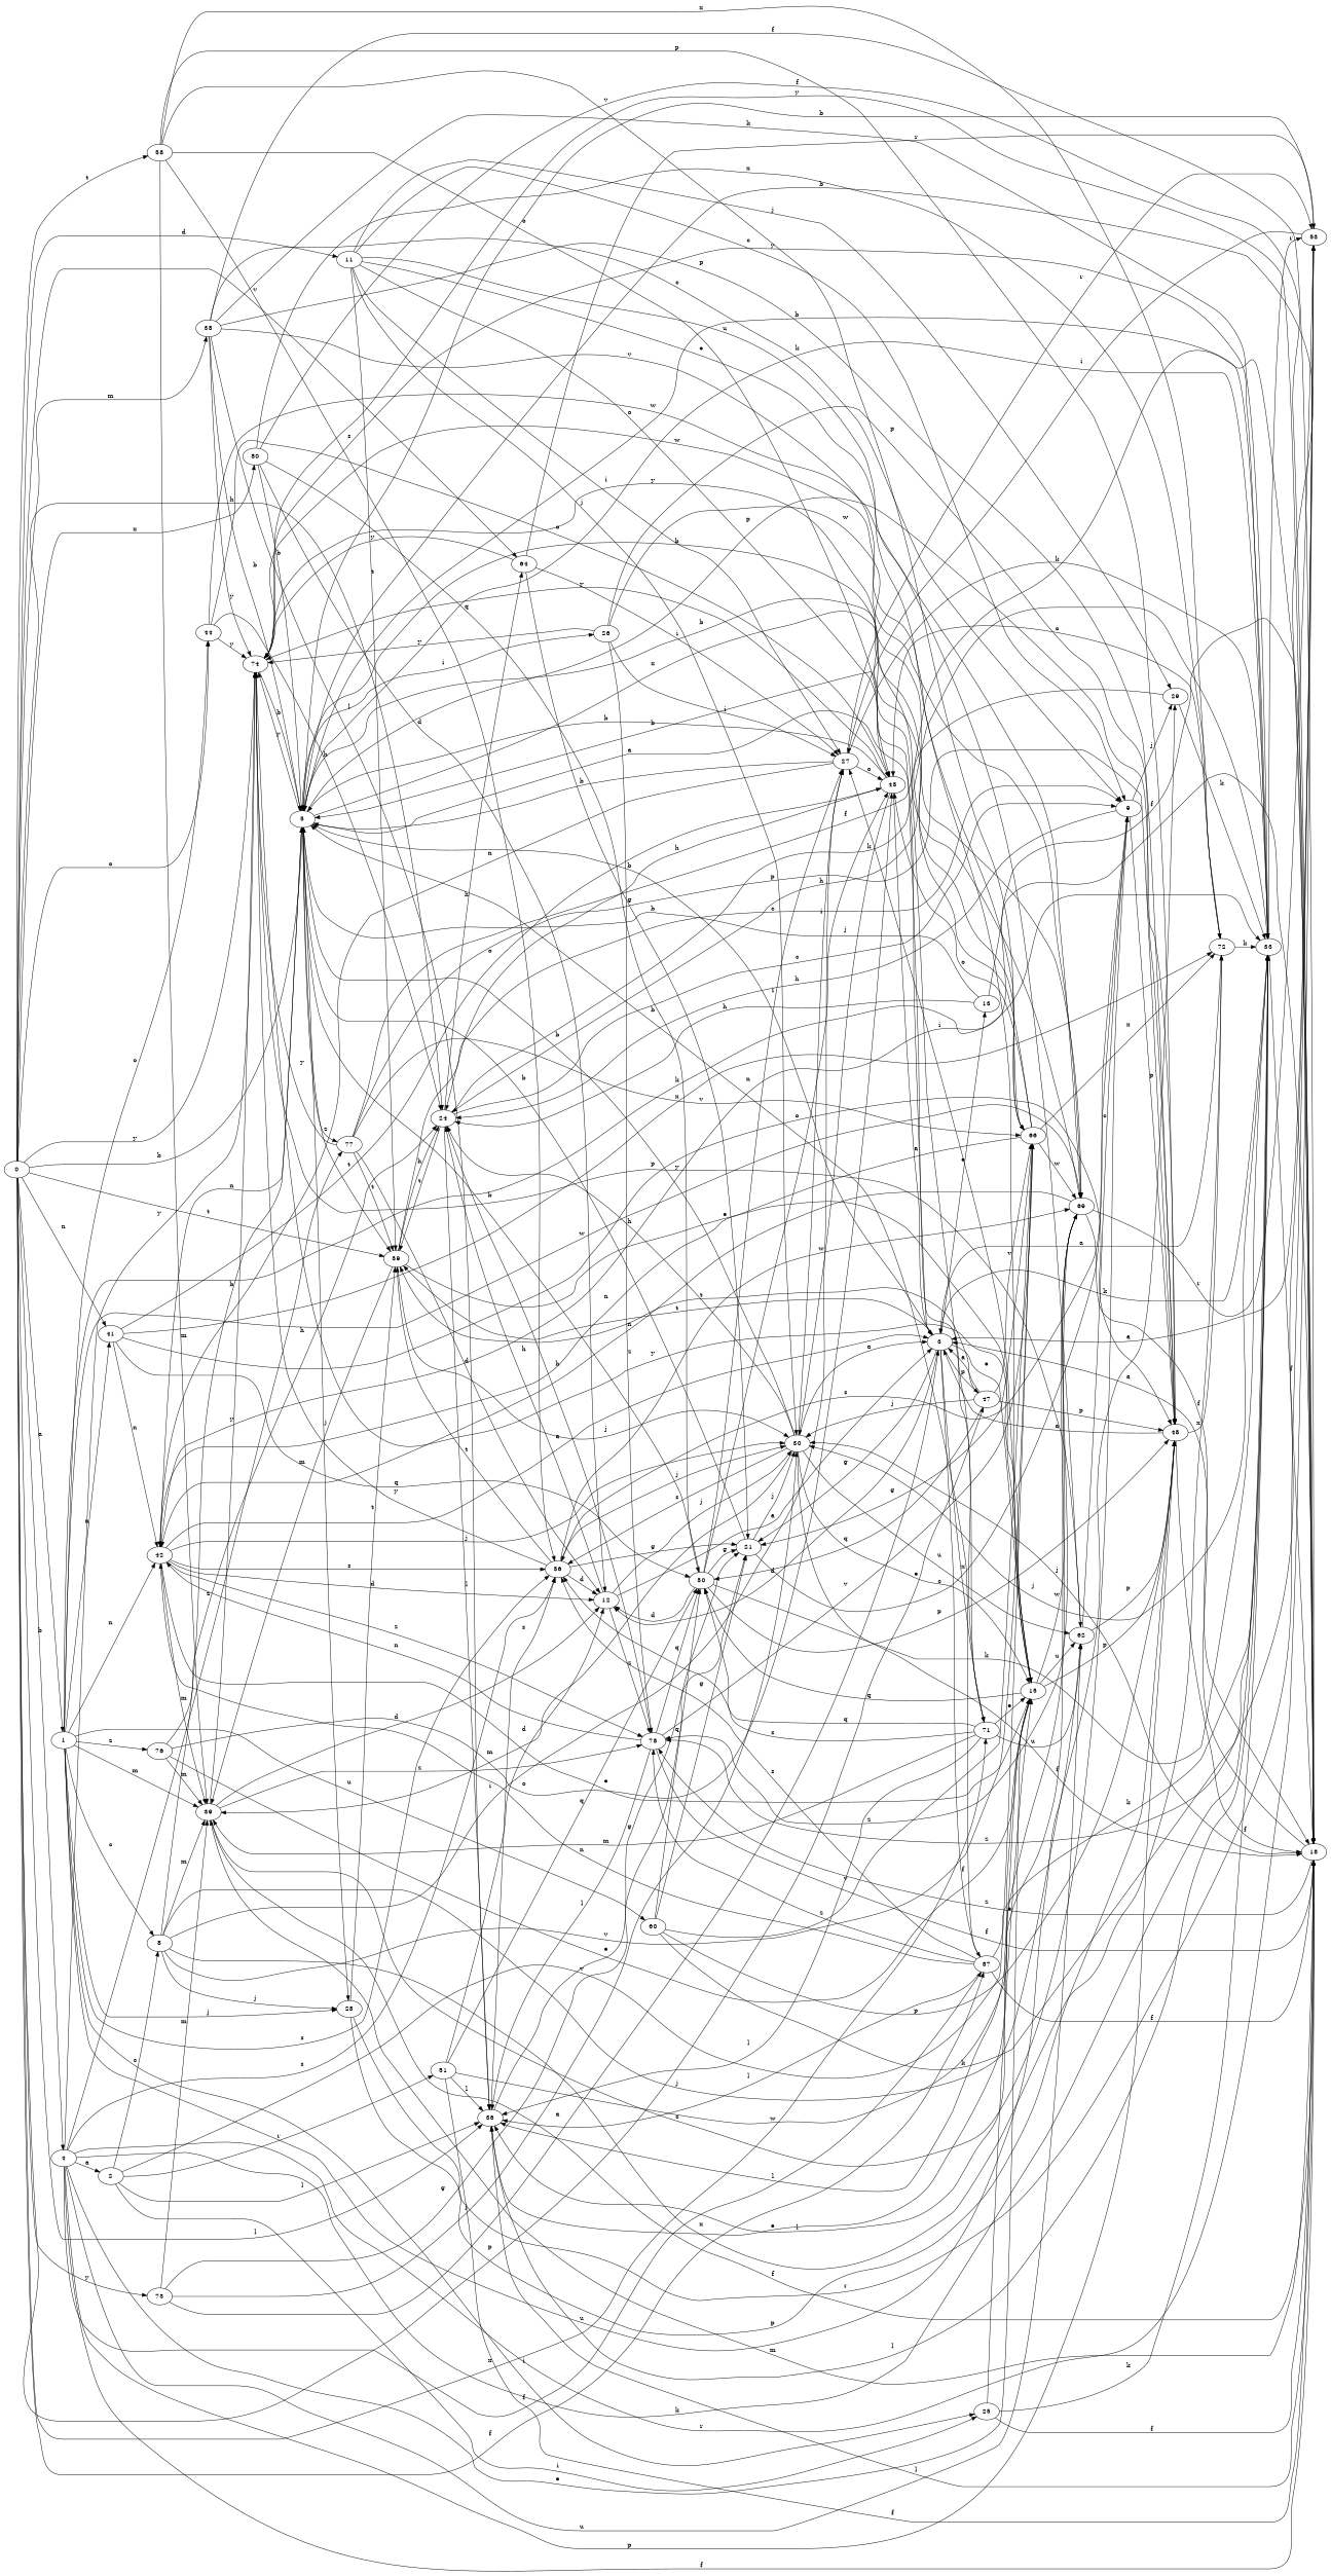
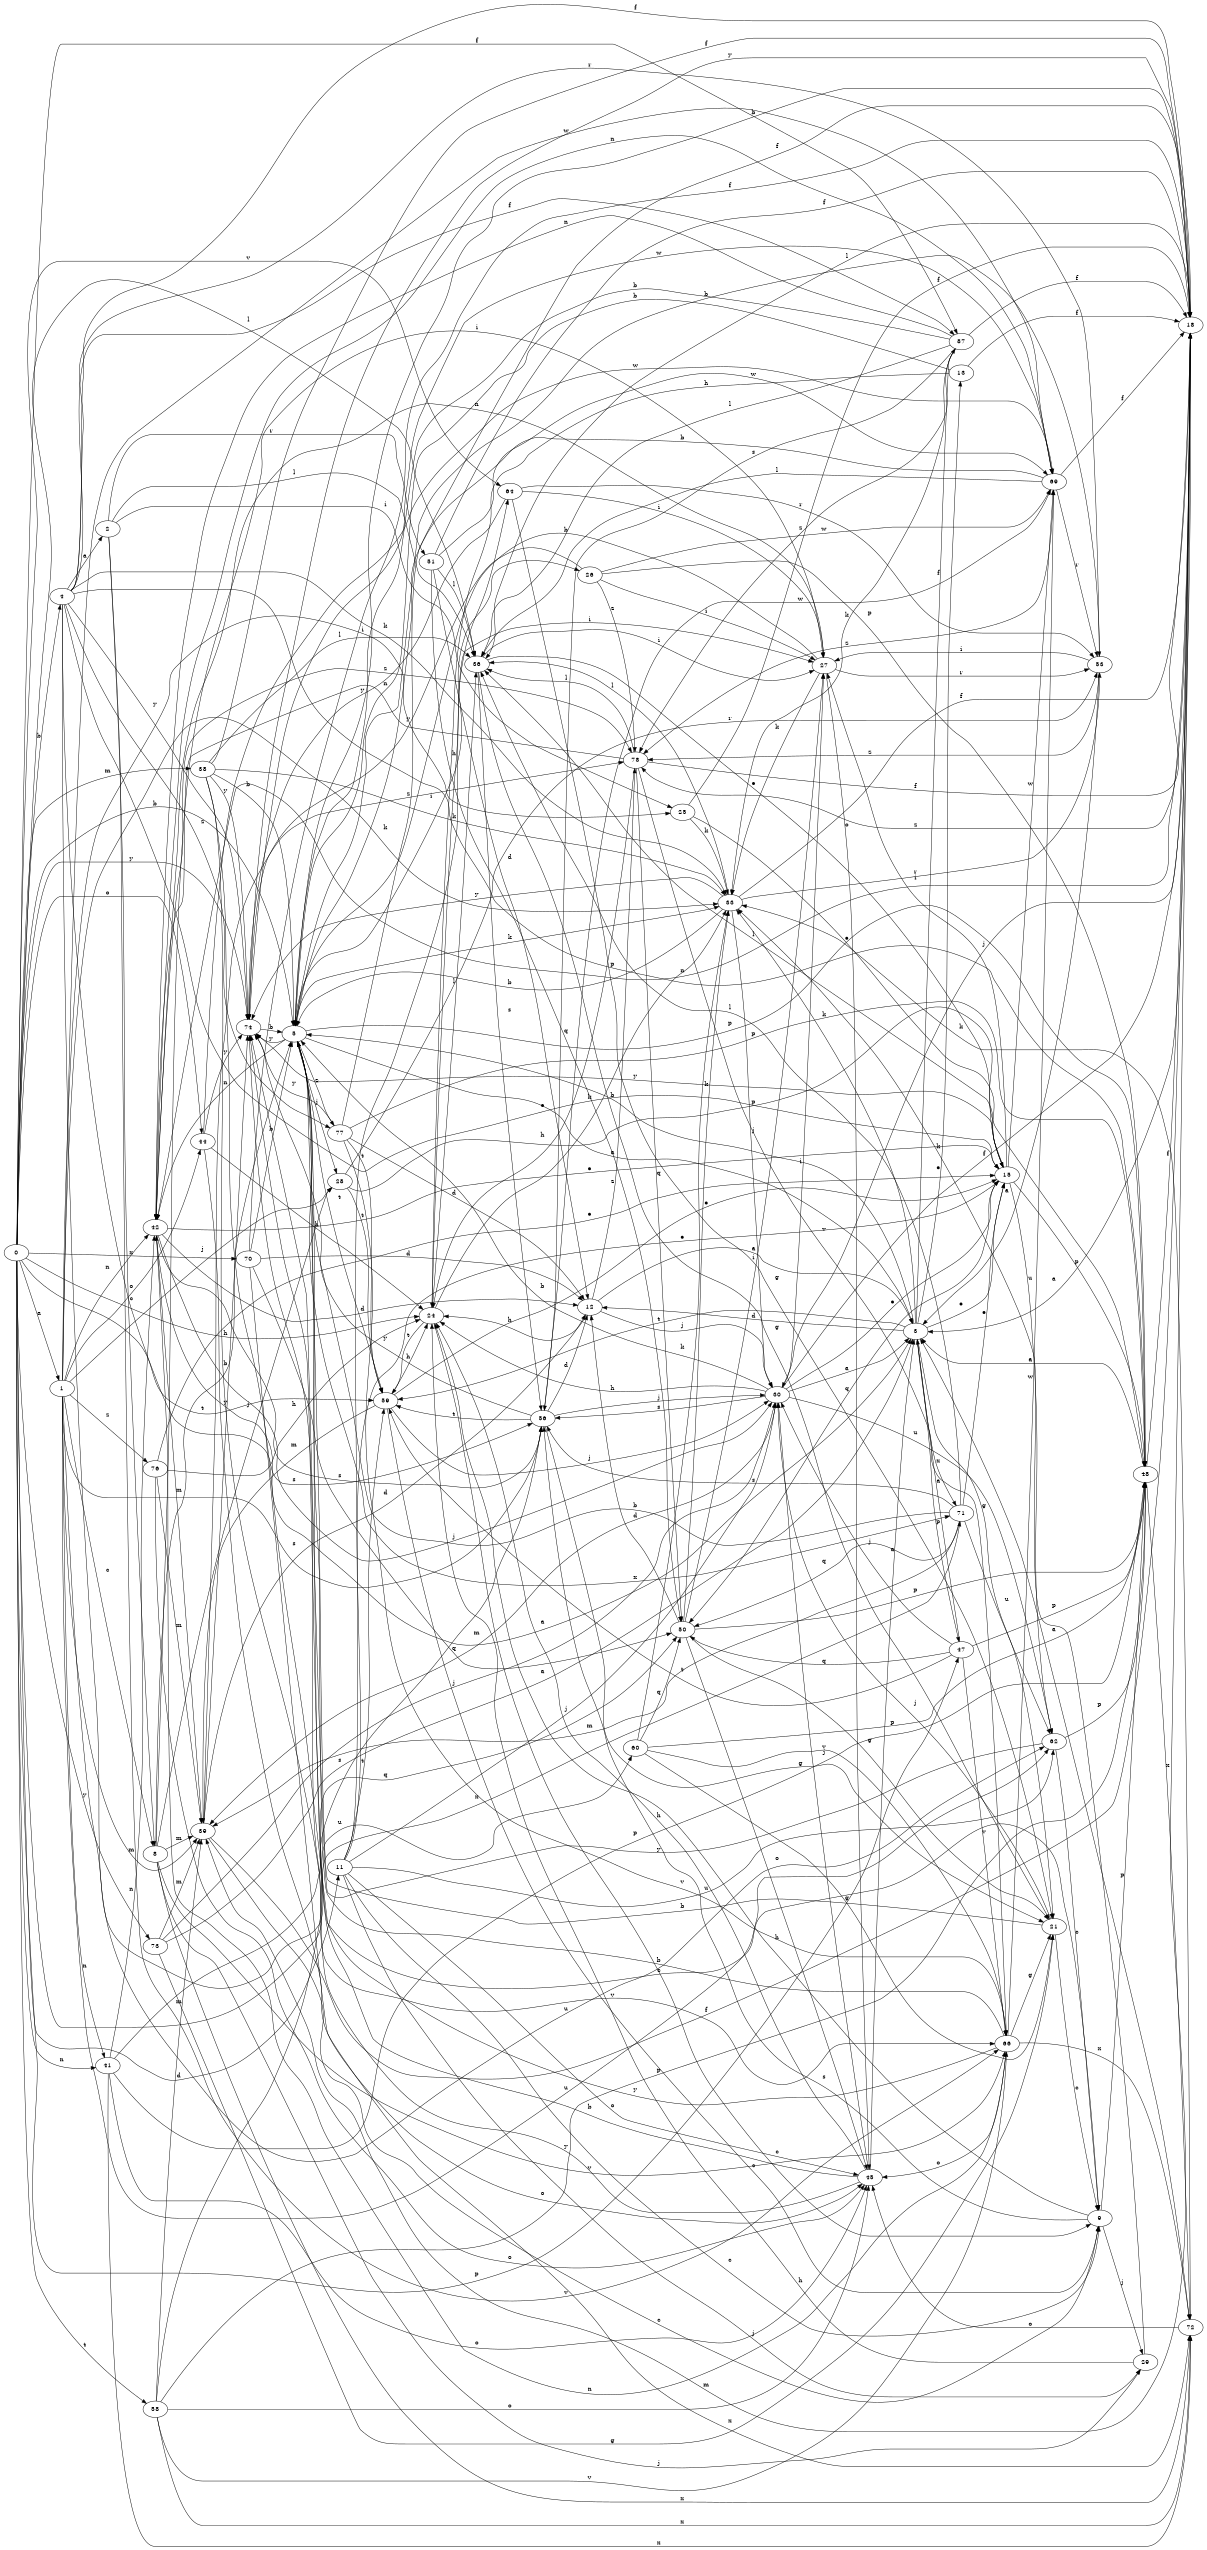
  strict digraph {
    rankdir=LR
    0
    1
    4
    5
    11
    n6 [label=87]
    24
    36
    38
    41
    44
    47
    58
    59
    64
-   70 [label=80]
+   70
    71
    73
    74
    8
    25
    28
    33
    39
    42
    56
    60
    62
    69
    76
    2
    15
    18
    48
    53
    77
    3
    26
    27
    29
    9
    30
    45
    78
    21
    66
    72
    50
    12
    51
    13
    0 -> 1 [label=a]
    0 -> 4 [label=b]
    0 -> 5 [label=b]
    0 -> 11 [label=d]
    0 -> n6 [label=f]
    0 -> 24 [label=h]
    0 -> 36 [label=l]
    0 -> 38 [label=m]
    0 -> 41 [label=n]
    0 -> 44 [label=o]
    0 -> 47 [label=p]
    0 -> 58 [label=t]
    0 -> 59 [label=t]
    0 -> 64 [label=v]
    0 -> 70 [label=x]
    0 -> 71 [label=x]
    0 -> 73 [label=y]
    0 -> 74 [label=y]
    1 -> 41 [label=n]
    1 -> 44 [label=o]
    1 -> 8 [label=c]
    1 -> 25 [label=i]
    1 -> 28 [label=j]
    1 -> 33 [label=k]
    1 -> 39 [label=m]
    1 -> 42 [label=n]
    1 -> 56 [label=s]
    1 -> 60 [label=u]
    1 -> 62 [label=u]
    1 -> 69 [label=w]
    1 -> 76 [label=z]
    4 -> n6 [label=f]
    4 -> 74 [label=y]
    4 -> 33 [label=k]
    4 -> 56 [label=s]
    4 -> 62 [label=u]
    4 -> 2 [label=a]
    4 -> 15 [label=e]
    4 -> 18 [label=f]
    4 -> 48 [label=p]
    4 -> 53 [label=r]
    4 -> 77 [label=z]
    5 -> 59 [label=t]
    5 -> 71 [label=x]
    5 -> 74 [label=y]
    5 -> 28 [label=j]
    5 -> 33 [label=k]
    5 -> 42 [label=n]
    5 -> 48 [label=p]
    5 -> 77 [label=z]
    5 -> 3 [label=a]
    5 -> 26 [label=i]
    11 -> 59 [label=t]
    11 -> 62 [label=u]
    11 -> 15 [label=e]
    11 -> 27 [label=i]
    11 -> 29 [label=j]
    11 -> 9 [label=c]
    11 -> 30 [label=j]
    11 -> 45 [label=o]
    n6 -> 5 [label=b]
    n6 -> 36 [label=l]
    n6 -> 33 [label=k]
    n6 -> 42 [label=n]
    n6 -> 56 [label=s]
    n6 -> 18 [label=f]
    n6 -> 78 [label=z]
    24 -> 36 [label=l]
    24 -> 59 [label=t]
    24 -> 64 [label=h]
    24 -> 33 [label=k]
    24 -> 9 [label=c]
    36 -> 56 [label=s]
    36 -> 15 [label=e]
+   36 -> 27 [label=i]
    36 -> 21 [label=g]
    38 -> 5 [label=b]
    38 -> 36 [label=l]
    38 -> 74 [label=y]
    38 -> 33 [label=k]
    38 -> 18 [label=f]
-   38 -> 48 [label=p]
    38 -> 9 [label=c]
    38 -> 66 [label=v]
    41 -> 42 [label=n]
    41 -> 48 [label=p]
    41 -> 45 [label=o]
    41 -> 72 [label=x]
    41 -> 50 [label=q]
    44 -> 24 [label=h]
    44 -> 74 [label=y]
    44 -> 69 [label=w]
    44 -> 45 [label=o]
    47 -> 59 [label=t]
    47 -> 48 [label=p]
    47 -> 3 [label=a]
    47 -> 30 [label=j]
    47 -> 66 [label=v]
    47 -> 50 [label=q]
    58 -> 39 [label=m]
    58 -> 56 [label=s]
    58 -> 48 [label=p]
    58 -> 45 [label=o]
    58 -> 66 [label=v]
    58 -> 72 [label=x]
    59 -> 24 [label=h]
    59 -> 39 [label=m]
    59 -> 15 [label=e]
    59 -> 9 [label=c]
    59 -> 30 [label=j]
    64 -> 74 [label=y]
    64 -> 53 [label=r]
    64 -> 27 [label=i]
    64 -> 21 [label=g]
    70 -> 5 [label=b]
    70 -> 18 [label=f]
    70 -> 72 [label=x]
    70 -> 50 [label=q]
    70 -> 12 [label=d]
    71 -> 5 [label=b]
    71 -> 36 [label=l]
    71 -> 39 [label=m]
    71 -> 56 [label=s]
    71 -> 62 [label=u]
    71 -> 15 [label=e]
    71 -> 50 [label=q]
    73 -> 39 [label=m]
    73 -> 3 [label=a]
    73 -> 30 [label=j]
    73 -> 21 [label=g]
    74 -> 5 [label=b]
    74 -> 69 [label=w]
    8 -> 5 [label=b]
    8 -> 28 [label=j]
    8 -> 39 [label=m]
    8 -> 27 [label=i]
    8 -> 29 [label=j]
    8 -> 66 [label=v]
    8 -> 72 [label=x]
    25 -> 33 [label=k]
    25 -> 15 [label=e]
    25 -> 18 [label=f]
    28 -> 59 [label=t]
    28 -> 48 [label=p]
    28 -> 53 [label=r]
    33 -> 5 [label=b]
    33 -> 36 [label=l]
    33 -> 74 [label=y]
    33 -> 18 [label=f]
    33 -> 53 [label=r]
    33 -> 30 [label=j]
    39 -> 74 [label=y]
    39 -> 18 [label=f]
    39 -> 9 [label=c]
    39 -> 78 [label=z]
    39 -> 12 [label=d]
    42 -> 39 [label=m]
    42 -> 56 [label=s]
    42 -> 15 [label=e]
    42 -> 3 [label=a]
    42 -> 30 [label=j]
    42 -> 78 [label=z]
    42 -> 12 [label=d]
    56 -> 59 [label=t]
    56 -> 74 [label=y]
    56 -> 69 [label=w]
    56 -> 30 [label=j]
    56 -> 21 [label=g]
    56 -> 12 [label=d]
    60 -> 33 [label=k]
    60 -> 48 [label=p]
    60 -> 21 [label=g]
    60 -> 66 [label=v]
    60 -> 50 [label=q]
    62 -> 74 [label=y]
    62 -> 48 [label=p]
    62 -> 9 [label=c]
    69 -> 5 [label=b]
    69 -> 36 [label=l]
    69 -> 42 [label=n]
    69 -> 18 [label=f]
    69 -> 53 [label=r]
    69 -> 78 [label=z]
    76 -> 24 [label=h]
    76 -> 39 [label=m]
    76 -> 15 [label=e]
    76 -> 45 [label=o]
    2 -> 36 [label=l]
    2 -> 8 [label=c]
    2 -> 25 [label=i]
    2 -> 66 [label=v]
    2 -> 51 [label=r]
    15 -> 36 [label=l]
    15 -> 74 [label=y]
    15 -> 62 [label=u]
    15 -> 69 [label=w]
    15 -> 48 [label=p]
    15 -> 27 [label=i]
    15 -> 50 [label=q]
    18 -> 5 [label=b]
    18 -> 36 [label=l]
    18 -> 74 [label=y]
    18 -> 39 [label=m]
    18 -> 42 [label=n]
    18 -> 3 [label=a]
    18 -> 30 [label=j]
    18 -> 78 [label=z]
    48 -> 18 [label=f]
    48 -> 3 [label=a]
    48 -> 72 [label=x]
    53 -> 5 [label=b]
    53 -> 3 [label=a]
    53 -> 27 [label=i]
    53 -> 78 [label=z]
    77 -> 59 [label=t]
    77 -> 74 [label=y]
    77 -> 18 [label=f]
    77 -> 48 [label=p]
    77 -> 66 [label=v]
    77 -> 12 [label=d]
    3 -> 5 [label=b]
    3 -> n6 [label=f]
    3 -> 47 [label=p]
    3 -> 59 [label=t]
    3 -> 71 [label=x]
    3 -> 33 [label=k]
    3 -> 15 [label=e]
    3 -> 21 [label=g]
    3 -> 12 [label=d]
    3 -> 13 [label=e]
    26 -> 74 [label=y]
    26 -> 69 [label=w]
    26 -> 48 [label=p]
    26 -> 27 [label=i]
    26 -> 78 [label=z]
    27 -> 5 [label=b]
    27 -> 33 [label=k]
    27 -> 42 [label=n]
    27 -> 53 [label=r]
    27 -> 45 [label=o]
    29 -> 24 [label=h]
    29 -> 33 [label=k]
    9 -> 24 [label=h]
    9 -> 56 [label=s]
    9 -> 48 [label=p]
    9 -> 29 [label=j]
    30 -> 5 [label=b]
    30 -> 24 [label=h]
    30 -> 39 [label=m]
    30 -> 56 [label=s]
    30 -> 62 [label=u]
    30 -> 15 [label=e]
    30 -> 18 [label=f]
    30 -> 3 [label=a]
    30 -> 27 [label=i]
    45 -> 5 [label=b]
    45 -> 24 [label=h]
    45 -> 74 [label=y]
    45 -> 3 [label=a]
    45 -> 30 [label=j]
    78 -> 24 [label=h]
    78 -> 36 [label=l]
    78 -> 42 [label=n]
    78 -> 18 [label=f]
    78 -> 66 [label=v]
    78 -> 50 [label=q]
    21 -> 5 [label=b]
    21 -> 9 [label=c]
    21 -> 30 [label=j]
    66 -> 5 [label=b]
    66 -> 74 [label=y]
    66 -> 42 [label=n]
    66 -> 69 [label=w]
    66 -> 45 [label=o]
    66 -> 21 [label=g]
    66 -> 72 [label=x]
    72 -> 33 [label=k]
    72 -> 3 [label=a]
    72 -> 45 [label=o]
-   50 -> 5 [label=b]
    50 -> 33 [label=k]
    50 -> 48 [label=p]
    50 -> 27 [label=i]
    50 -> 45 [label=o]
    50 -> 21 [label=g]
    50 -> 12 [label=d]
    12 -> 24 [label=h]
    12 -> 3 [label=a]
    12 -> 30 [label=j]
    12 -> 78 [label=z]
    51 -> 36 [label=l]
    51 -> 69 [label=w]
    51 -> 18 [label=f]
    51 -> 50 [label=q]
    51 -> 12 [label=d]
    13 -> 5 [label=b]
    13 -> 24 [label=h]
    13 -> 18 [label=f]
  }
